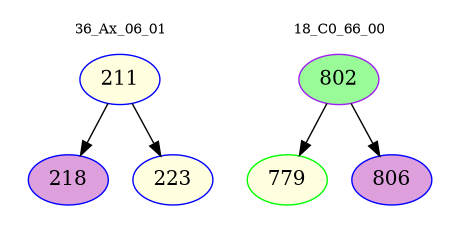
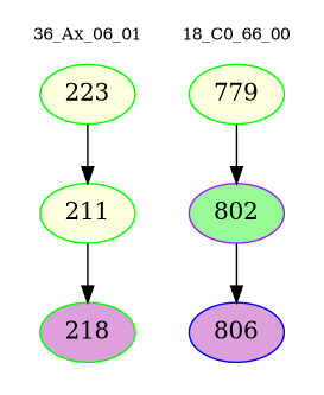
  digraph {
    node [color=blue fillcolor=lightyellow style=filled]
    edge [color=black]
-   n1 [label=211]
-   n2 [fillcolor=plum label=218]
-   n3 [label=223]
+   n1 [color=green label=211]
+   n2 [color=green fillcolor=plum label=218]
+   n3 [color=green label=223]
    n4 [color=purple fillcolor=palegreen label=802]
    n5 [color=green label=779]
    n6 [fillcolor=plum label=806]
    subgraph cluster_1 {
      color=white
      fontsize=10
      label="36_Ax_06_01"
      n1
      n2
      n3
    }
    subgraph cluster_2 {
      color=white
      fontsize=10
      label="18_C0_66_00"
      n4
      n5
      n6
    }
    n1 -> n2
-   n1 -> n3
-   n4 -> n5
+   n3 -> n1
+   n5 -> n4
    n4 -> n6
  }
